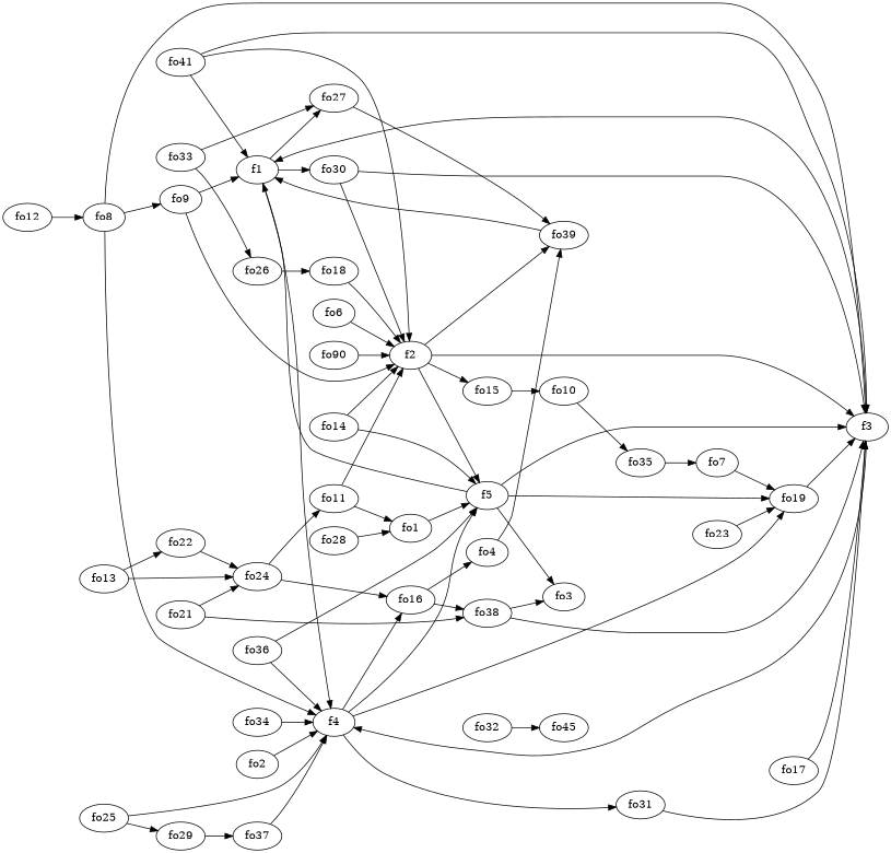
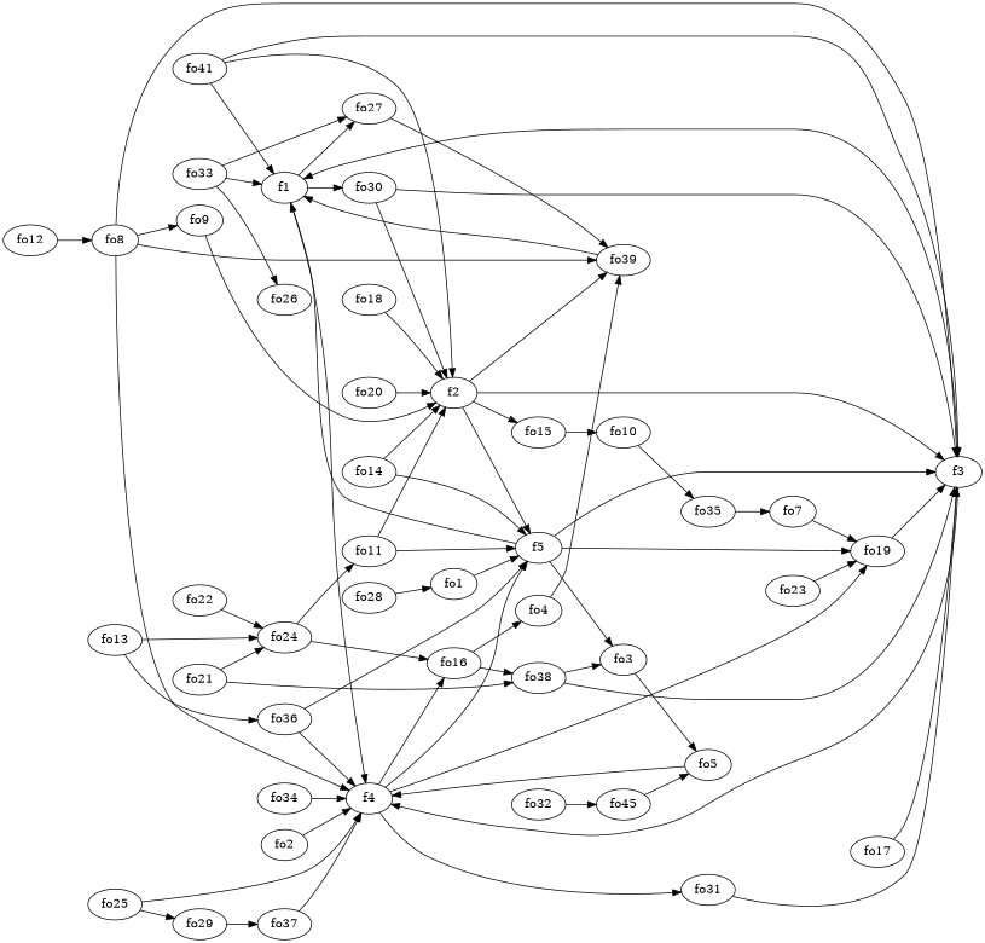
  strict digraph {
    rankdir=LR
    edge [weight=2]
    f1
    f4
    fo27
    fo30
    f5
    fo16
    fo19
    fo31
    fo39
    f2
    f3
    fo15
    fo3
    fo10
    fo4
    fo38
+   fo5
    fo1
    fo2
-   fo6
    fo7
    fo8
    fo9
    fo35
    fo11
    fo12
    fo13
    fo22
    fo24
    fo14
    fo17
    fo18
-   fo20 [label=fo90]
+   fo20
    fo21
    fo23
    fo25
    fo29
    fo37
    fo26
    fo28
    n41 [label=fo45]
    fo32
    fo33
    fo34
    fo36
    fo41
    f1 -> f4
    f1 -> fo27
    f1 -> fo30
    f4 -> f5
    f4 -> fo16
    f4 -> fo19
    f4 -> fo31
    fo27 -> fo39
    fo30 -> f2
    fo30 -> f3
    f5 -> f1
    f5 -> fo19
    f5 -> f3
    f5 -> fo3
    fo16 -> fo4
    fo16 -> fo38
    fo19 -> f3
    fo31 -> f3
    fo39 -> f1
    f2 -> f5
    f2 -> fo39
    f2 -> f3
    f2 -> fo15
    f3 -> f1
    f3 -> f4
    fo15 -> fo10
+   fo3 -> fo5
    fo10 -> fo35
    fo4 -> fo39
    fo38 -> f3
    fo38 -> fo3
+   fo5 -> f4
    fo1 -> f5
    fo2 -> f4
-   fo6 -> f2
    fo7 -> fo19
    fo8 -> f4
+   fo8 -> fo39
    fo8 -> f3
    fo8 -> fo9
-   fo9 -> f1
+   fo33 -> f1
    fo9 -> f2
    fo35 -> fo7
-   fo11 -> fo1
+   fo11 -> f5
    fo11 -> f2
    fo12 -> fo8
-   fo13 -> fo22
+   fo13 -> fo36
    fo13 -> fo24
    fo22 -> fo24
    fo24 -> fo16
    fo24 -> fo11
    fo14 -> f5
    fo14 -> f2
    fo17 -> f3
    fo18 -> f2
    fo20 -> f2
    fo21 -> fo38
    fo21 -> fo24
    fo23 -> fo19
    fo25 -> f4
    fo25 -> fo29
    fo29 -> fo37
    fo37 -> f4
-   fo26 -> fo18
    fo28 -> fo1
+   n41 -> fo5
    fo32 -> n41
    fo33 -> fo27
    fo33 -> fo26
    fo34 -> f4
    fo36 -> f4
    fo36 -> f5
    fo41 -> f1
    fo41 -> f2
    fo41 -> f3
  }
